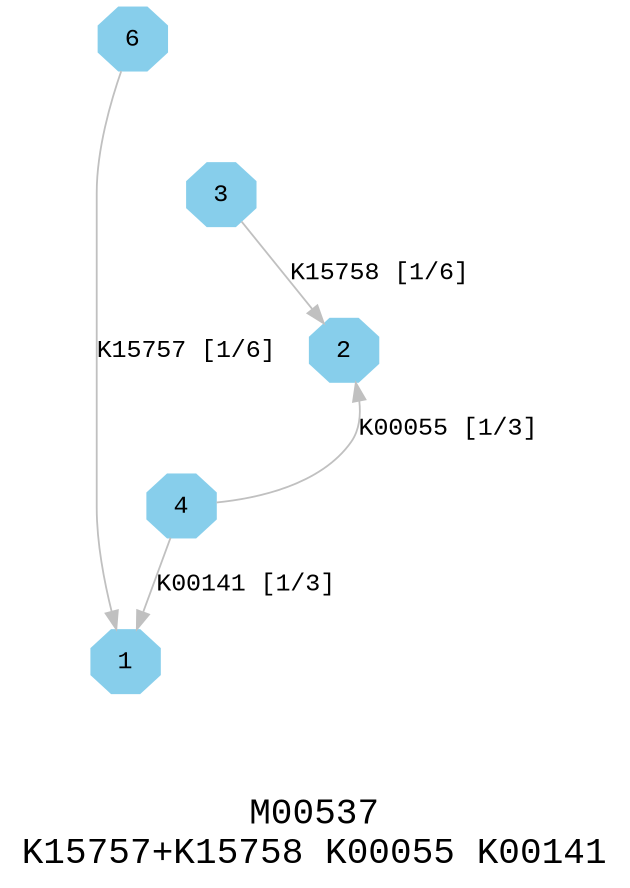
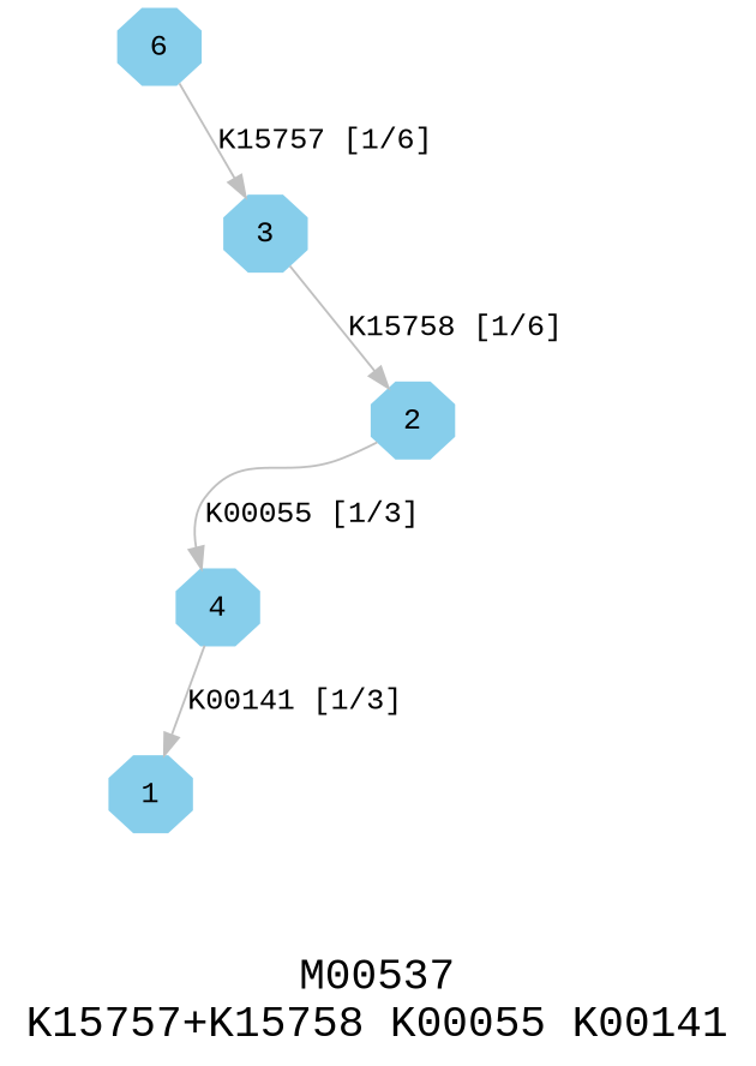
  digraph {
    fontname="Liberation Mono"
    fontsize=20
    label="M00537\nK15757+K15758 K00055 K00141"
    node [color=skyblue fontname="Liberation Mono" shape=octagon style=filled]
    edge [color=grey fontname="Liberation Mono"]
    n1 [height=.3 label=6 width=.3]
    1 [height=.3 width=.3]
    2 [height=.3 width=.3]
    3 [height=.3 width=.3]
    4 [height=.3 width=.3]
    subgraph sub_1 {
      n1
      1
      2
      3
      4
    }
-   n1 -> 1 [label="K15757 [1/6]"]
-   4 -> 2 [label="K00055 [1/3]"]
+   n1 -> 3 [label="K15757 [1/6]"]
+   2 -> 4 [label="K00055 [1/3]"]
    3 -> 2 [label="K15758 [1/6]"]
    4 -> 1 [label="K00141 [1/3]"]
  }
